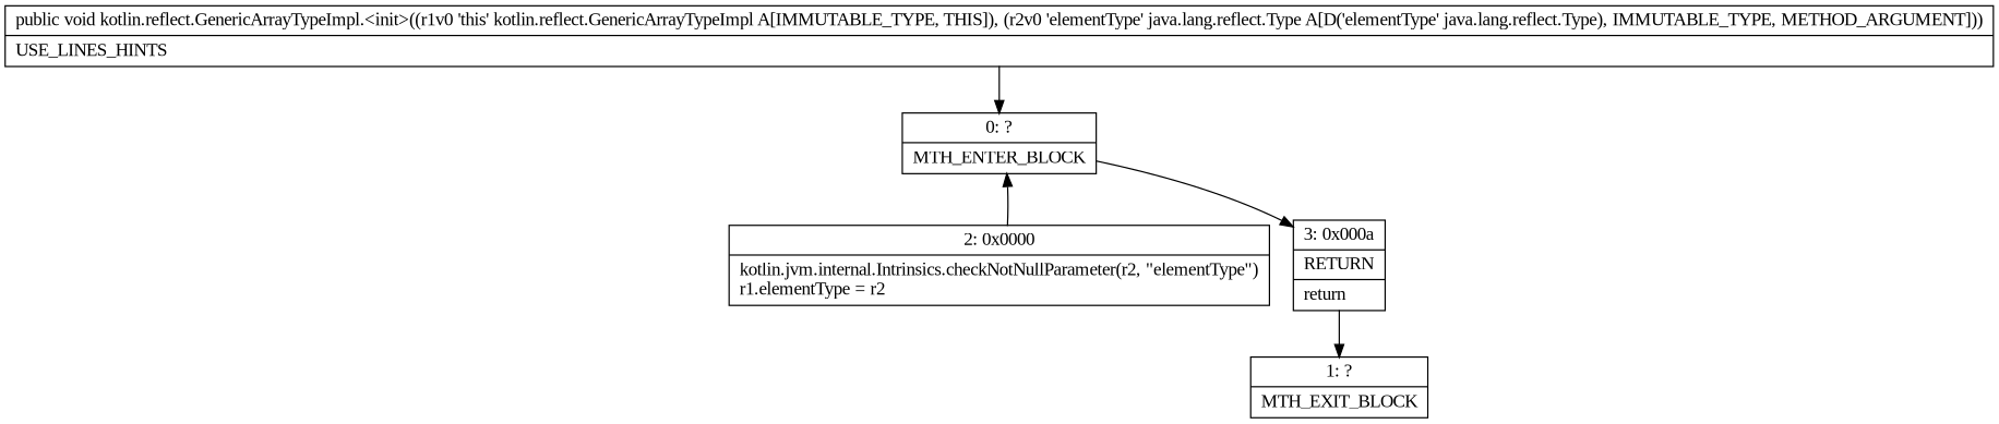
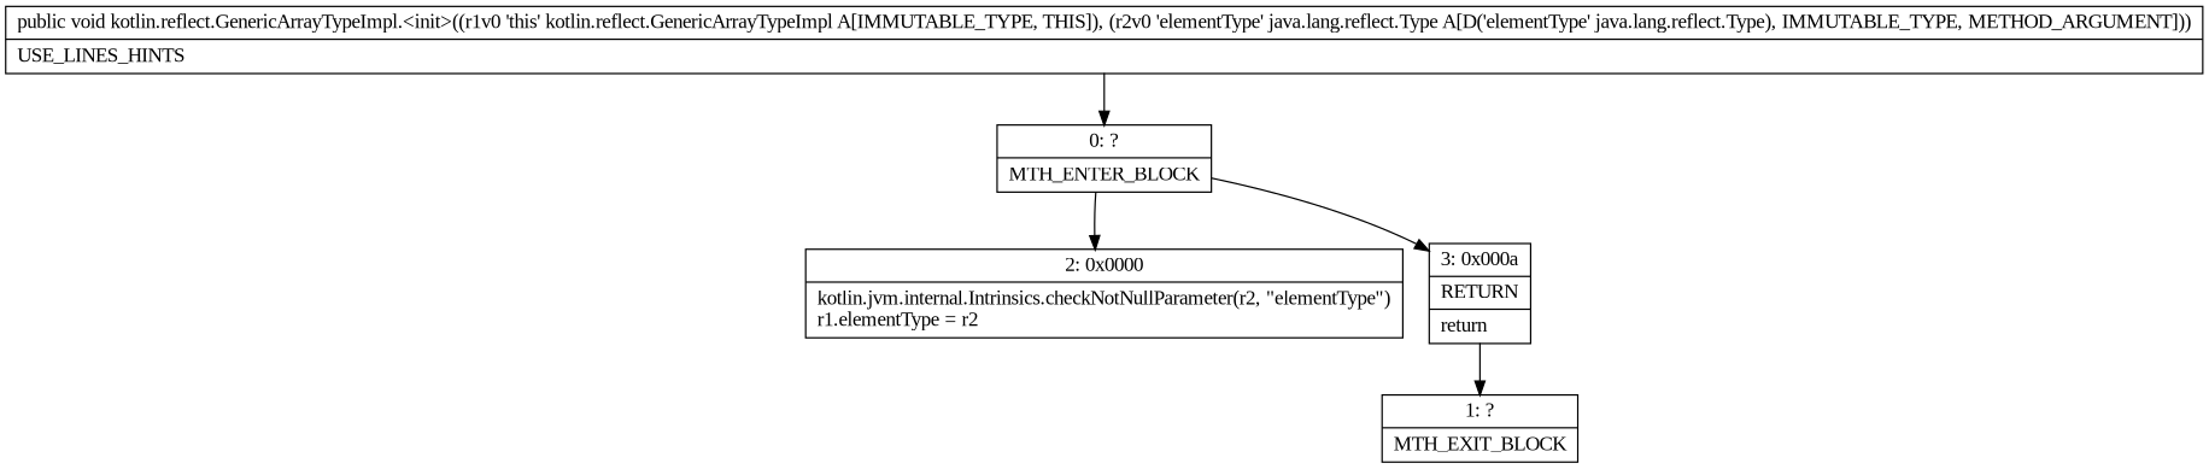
  digraph {
    fontname="Liberation Serif"
    node [fontname="Liberation Serif" shape=record]
    edge [fontname="Liberation Serif"]
    n1 [label="{0\:\ ?|MTH_ENTER_BLOCK\l}"]
    n2 [label="{2\:\ 0x0000|kotlin.jvm.internal.Intrinsics.checkNotNullParameter(r2, \"elementType\")\lr1.elementType = r2\l}"]
    n3 [label="{3\:\ 0x000a|RETURN\l|return\l}"]
    n4 [label="{1\:\ ?|MTH_EXIT_BLOCK\l}"]
    n5 [label="{public void kotlin.reflect.GenericArrayTypeImpl.\<init\>((r1v0 'this' kotlin.reflect.GenericArrayTypeImpl A[IMMUTABLE_TYPE, THIS]), (r2v0 'elementType' java.lang.reflect.Type A[D('elementType' java.lang.reflect.Type), IMMUTABLE_TYPE, METHOD_ARGUMENT]))  | USE_LINES_HINTS\l}"]
-   n2 -> n1
+   n1 -> n2
    n1 -> n3
    n3 -> n4
    n5 -> n1
  }
